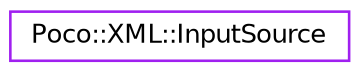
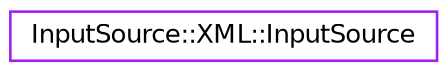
  digraph {
    rankdir=LR
-   n1 [color=purple fillcolor=white fontname=Helvetica fontsize=10 height=0.2 label="Poco::XML::InputSource" shape=record style=filled width=0.4]
+   n1 [color=purple fillcolor=white fontname=Helvetica fontsize=10 height=0.2 label="InputSource::XML::InputSource" shape=record style=filled width=0.4]
  }
